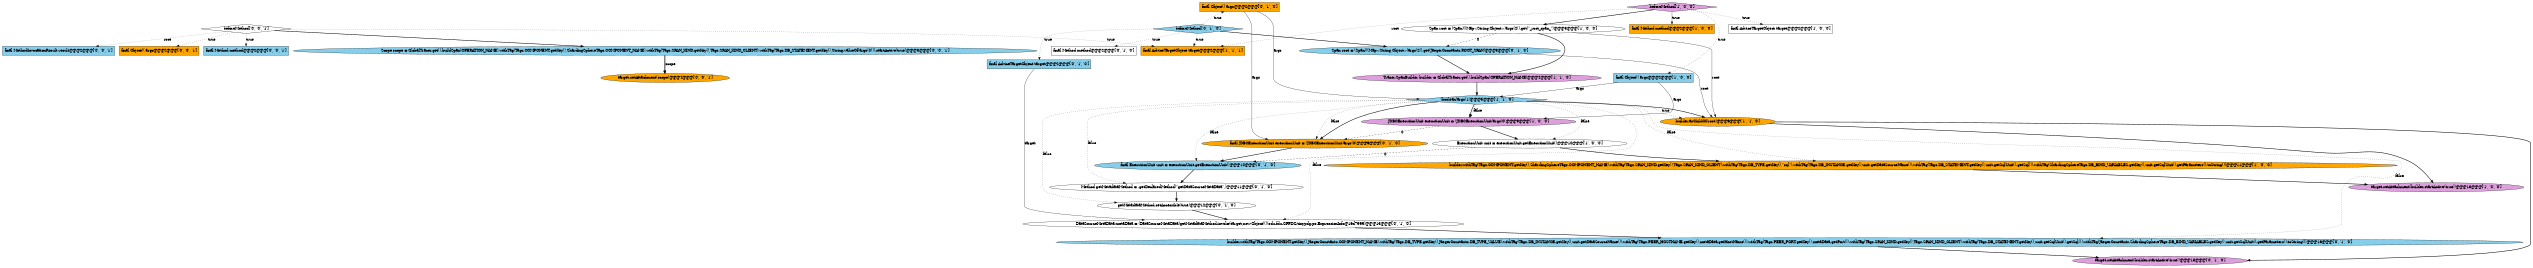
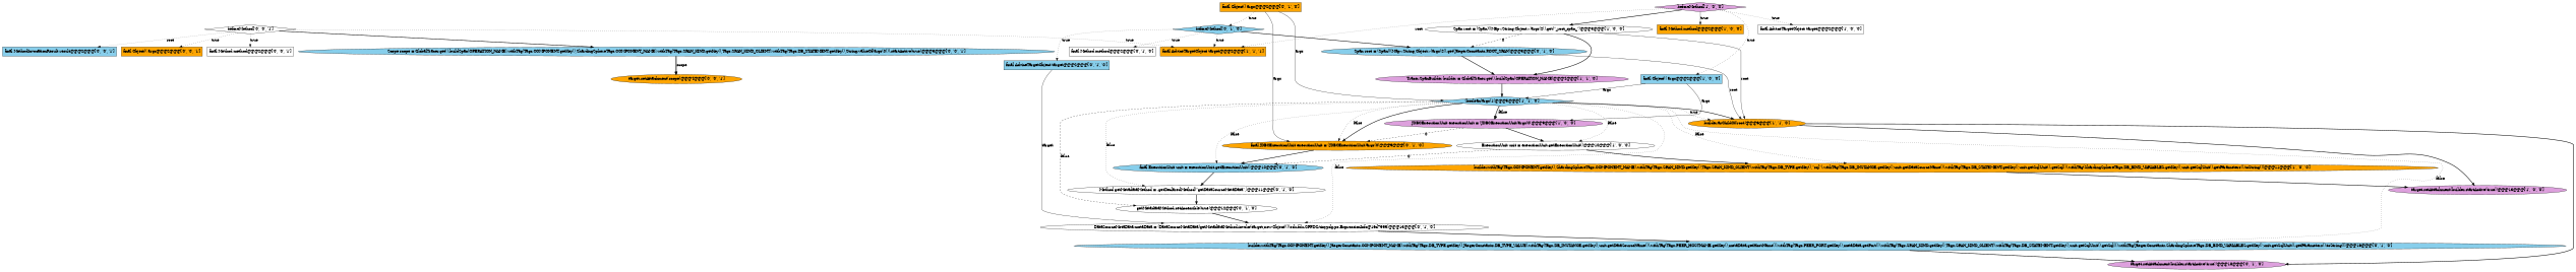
  digraph {
    node [fillcolor=skyblue shape=ellipse style=filled]
    edge [style=bold]
    n1 [label="Scope scope = GlobalTracer.get().buildSpan(OPERATION_NAME).withTag(Tags.COMPONENT.getKey(),ShardingSphereTags.COMPONENT_NAME).withTag(Tags.SPAN_KIND.getKey(),Tags.SPAN_KIND_CLIENT).withTag(Tags.DB_STATEMENT.getKey(),String.valueOf(args(0()).startActive(true)@@@3@@@['0', '0', '1']"]
    n2 [fillcolor=orange label="target.setAttachment(scope)@@@4@@@['0', '0', '1']"]
    n3 [label="final MethodInvocationResult result@@@2@@@['0', '0', '1']" shape=box]
    n4 [fillcolor=orange label="final Object(( args@@@2@@@['0', '0', '1']" shape=box]
    n5 [fillcolor=white label="DataSourceMetaData metaData = (DataSourceMetaData)getMetadataMethod.invoke(target,new Object((((edu.fdu.CPPDG.tinypdg.pe.ExpressionInfo@16d7995)@@@13@@@['0', '1', '0']"]
    n6 [label="builder.withTag(Tags.COMPONENT.getKey(),JaegerConstants.COMPONENT_NAME).withTag(Tags.DB_TYPE.getKey(),JaegerConstants.DB_TYPE_VALUE).withTag(Tags.DB_INSTANCE.getKey(),unit.getDataSourceName()).withTag(Tags.PEER_HOSTNAME.getKey(),metaData.getHostName()).withTag(Tags.PEER_PORT.getKey(),metaData.getPort()).withTag(Tags.SPAN_KIND.getKey(),Tags.SPAN_KIND_CLIENT).withTag(Tags.DB_STATEMENT.getKey(),unit.getSqlUnit().getSql()).withTag(JaegerConstants.ShardingSphereTags.DB_BIND_VARIABLES.getKey(),unit.getSqlUnit().getParameters().toString())@@@16@@@['0', '1', '0']"]
    n7 [fillcolor=plum label="target.setAttachment(builder.startActive(true))@@@18@@@['0', '1', '0']"]
    n8 [fillcolor=white label="Method getMetadataMethod = .getDeclaredMethod(\"getDataSourceMetaData\",)@@@11@@@['0', '1', '0']"]
    n9 [fillcolor=white label="getMetadataMethod.setAccessible(true)@@@12@@@['0', '1', '0']"]
    n10 [label="final Object(( args@@@2@@@['1', '0', '0']" shape=box]
    n11 [label="(boolean)args(1(@@@5@@@['1', '1', '0']" shape=diamond]
    n12 [fillcolor=plum label="JDBCExecutionUnit executionUnit = (JDBCExecutionUnit)args(0(@@@9@@@['1', '0', '0']"]
    n13 [fillcolor=orange label="builder.asChildOf(root)@@@6@@@['1', '1', '0']"]
    n14 [fillcolor=orange label="final JDBCExecutionUnit executionUnit = (JDBCExecutionUnit)args(0(@@@9@@@['0', '1', '0']"]
    n15 [label="final ExecutionUnit unit = executionUnit.getExecutionUnit()@@@10@@@['0', '1', '0']"]
    n16 [fillcolor=orange label="builder.withTag(Tags.COMPONENT.getKey(),ShardingSphereTags.COMPONENT_NAME).withTag(Tags.SPAN_KIND.getKey(),Tags.SPAN_KIND_CLIENT).withTag(Tags.DB_TYPE.getKey(),\"sql\").withTag(Tags.DB_INSTANCE.getKey(),unit.getDataSourceName()).withTag(Tags.DB_STATEMENT.getKey(),unit.getSqlUnit().getSql()).withTag(ShardingSphereTags.DB_BIND_VARIABLES.getKey(),unit.getSqlUnit().getParameters().toString())@@@11@@@['1', '0', '0']"]
    n17 [fillcolor=white label="ExecutionUnit unit = executionUnit.getExecutionUnit()@@@10@@@['1', '0', '0']"]
    n18 [label="Span root = (Span)((Map<String,Object>)args(2().get(JaegerConstants.ROOT_SPAN)@@@3@@@['0', '1', '0']"]
    n19 [fillcolor=plum label="Tracer.SpanBuilder builder = GlobalTracer.get().buildSpan(OPERATION_NAME)@@@4@@@['1', '1', '0']"]
    n20 [fillcolor=plum label="target.setAttachment(builder.startActive(true))@@@13@@@['1', '0', '0']"]
-   n21 [label="final Method method@@@2@@@['0', '0', '1']" shape=box]
+   n21 [fillcolor=white label="final Method method@@@2@@@['0', '0', '1']" shape=box]
    n22 [fillcolor=plum label="beforeMethod['1', '0', '0']" shape=diamond]
    n23 [fillcolor=orange label="final Method method@@@2@@@['1', '0', '0']" shape=box]
    n24 [fillcolor=white label="Span root = (Span)((Map<String,Object>)args(2().get(\"_root_span_\")@@@3@@@['1', '0', '0']"]
    n25 [fillcolor=white label="final AdviceTargetObject target@@@2@@@['1', '0', '0']" shape=box]
    n26 [fillcolor=orange label="final AdviceTargetObject target@@@2@@@['1', '1', '1']" shape=box]
    n27 [label="final AdviceTargetObject target@@@2@@@['0', '1', '0']" shape=box]
    n28 [fillcolor=orange label="final Object(( args@@@2@@@['0', '1', '0']" shape=box]
    n29 [fillcolor=white label="final Method method@@@2@@@['0', '1', '0']" shape=box]
    n30 [label="beforeMethod['0', '1', '0']" shape=diamond]
    n31 [fillcolor=white label="beforeMethod['0', '0', '1']" shape=diamond]
    n1 -> n2
    n1 -> n2 [label=scope style=solid]
    n5 -> n6
    n6 -> n7
    n8 -> n9
    n9 -> n5
    n10 -> n11 [label=args style=solid]
    n10 -> n12 [label=args style=solid]
    n11 -> n5 [label=false style=dotted]
    n11 -> n6 [label=false style=dotted]
    n11 -> n8 [label=false style=dotted]
-   n11 -> n9 [label=false style=dotted]
+   n11 -> n9 [label=false style=dashed]
    n11 -> n12
    n11 -> n12 [label=false style=dotted]
    n11 -> n13 [label=true style=dotted]
    n11 -> n13
    n11 -> n14
    n11 -> n14 [label=false style=dotted]
    n11 -> n15 [label=false style=dotted]
    n11 -> n16 [label=false style=dotted]
    n11 -> n17 [label=false style=dotted]
    n12 -> n14 [label=0 style=dashed]
    n12 -> n17
    n13 -> n7
    n13 -> n20
    n14 -> n15
    n15 -> n8
    n16 -> n20
    n17 -> n15 [label=0 style=dashed]
    n17 -> n16
    n18 -> n13 [label=root style=solid]
    n18 -> n19
    n19 -> n11
    n22 -> n10 [label=true style=dotted]
    n22 -> n23 [label=true style=solid]
    n22 -> n24
    n22 -> n25 [label=true style=dotted]
    n22 -> n26 [label=root style=dotted]
    n24 -> n13 [label=root style=solid]
    n24 -> n18 [label=0 style=dashed]
    n24 -> n19
    n27 -> n5 [label=target style=solid]
    n28 -> n11 [label=args style=solid]
    n28 -> n14 [label=args style=solid]
    n30 -> n18
    n30 -> n26 [label=true style=dotted]
    n30 -> n27 [label=true style=dotted]
-   n30 -> n28 [label=true style=dotted]
+   n28 -> n30 [label=true style=dotted]
    n30 -> n29 [label=true style=dotted]
    n31 -> n1
    n31 -> n3 [label=root style=dotted]
    n31 -> n4 [label=true style=dotted]
    n31 -> n21 [label=true style=dotted]
    n31 -> n26 [label=true style=dotted]
  }
